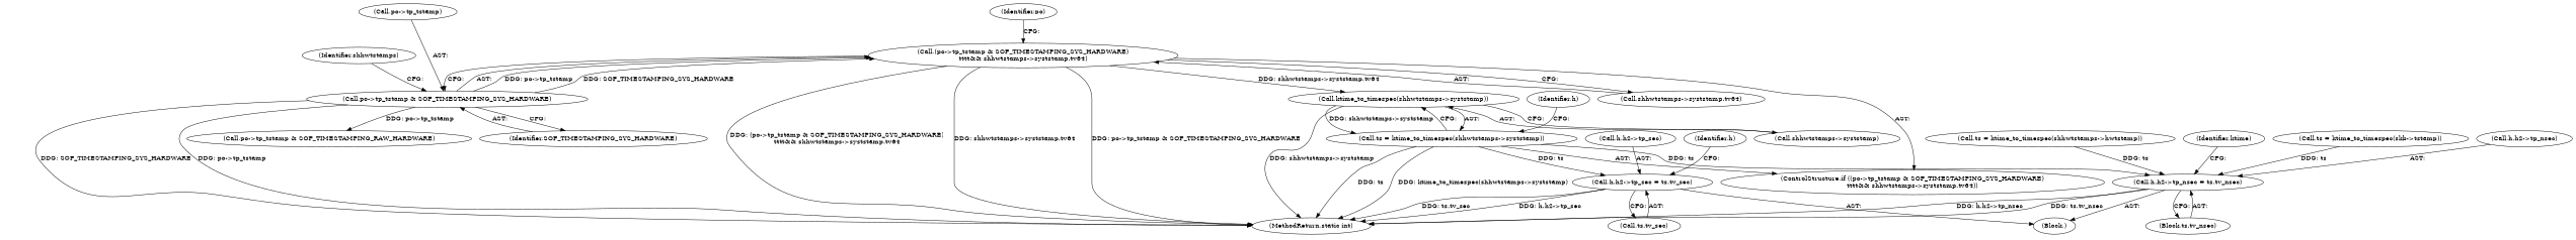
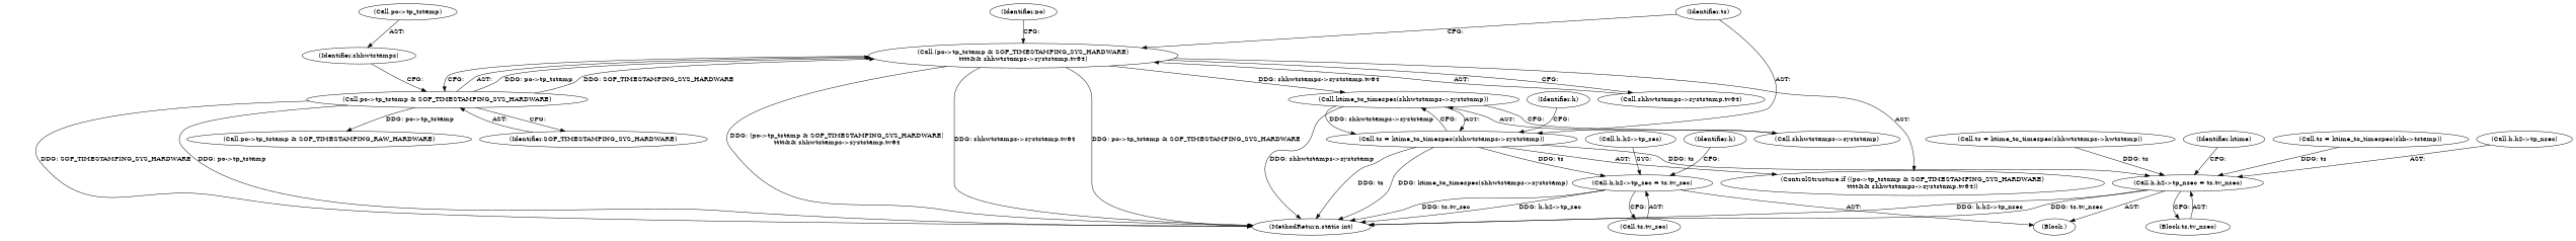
  digraph {
    n1 [label="(Call,(po->tp_tstamp & SOF_TIMESTAMPING_SYS_HARDWARE)\n\t\t\t\t&& shhwtstamps->syststamp.tv64)"]
    n2 [label="(Call,po->tp_tstamp & SOF_TIMESTAMPING_SYS_HARDWARE)"]
    n3 [label="(Call,ktime_to_timespec(shhwtstamps->syststamp))"]
    n4 [label="(Call,shhwtstamps->syststamp.tv64)"]
    n5 [label="(MethodReturn,static int)"]
    n6 [label="(ControlStructure,if ((po->tp_tstamp & SOF_TIMESTAMPING_SYS_HARDWARE)\n\t\t\t\t&& shhwtstamps->syststamp.tv64))"]
    n7 [label="(Call,po->tp_tstamp & SOF_TIMESTAMPING_RAW_HARDWARE)"]
    n8 [label="(Identifier,SOF_TIMESTAMPING_SYS_HARDWARE)"]
    n9 [label="(Call,ts = ktime_to_timespec(shhwtstamps->syststamp))"]
    n10 [label="(Call,shhwtstamps->syststamp)"]
    n11 [label="(Call,h.h2->tp_sec = ts.tv_sec)"]
    n12 [label="(Call,h.h2->tp_nsec = ts.tv_nsec)"]
    n13 [label="(Block,)"]
    n14 [label="(Call,ts.tv_sec)"]
    n15 [label="(Block,ts.tv_nsec)"]
    n16 [label="(Identifier,ktime)"]
    n17 [label="(Call,ts = ktime_to_timespec(skb->tstamp))"]
    n18 [label="(Call,po->tp_tstamp)"]
    n19 [label="(Call,h.h2->tp_sec)"]
    n20 [label="(Identifier,po)"]
    n21 [label="(Identifier,shhwtstamps)"]
    n22 [label="(Call,h.h2->tp_nsec)"]
    n23 [label="(Call,ts = ktime_to_timespec(shhwtstamps->hwtstamp))"]
    n24 [label="(Identifier,h)"]
    n25 [label="(Identifier,h)"]
+   n26 [label="(Identifier,ts)"]
    n1 -> n2 [label="CFG: "]
    n1 -> n3 [label="DDG: shhwtstamps->syststamp.tv64"]
    n1 -> n4 [label="CFG: "]
    n1 -> n5 [label="DDG: (po->tp_tstamp & SOF_TIMESTAMPING_SYS_HARDWARE)\n\t\t\t\t&& shhwtstamps->syststamp.tv64"]
    n1 -> n5 [label="DDG: shhwtstamps->syststamp.tv64"]
    n1 -> n5 [label="DDG: po->tp_tstamp & SOF_TIMESTAMPING_SYS_HARDWARE"]
    n1 -> n6 [label="AST: "]
    n2 -> n1 [label="AST: "]
    n2 -> n1 [label="DDG: po->tp_tstamp"]
    n2 -> n1 [label="DDG: SOF_TIMESTAMPING_SYS_HARDWARE"]
    n2 -> n5 [label="DDG: po->tp_tstamp"]
    n2 -> n5 [label="DDG: SOF_TIMESTAMPING_SYS_HARDWARE"]
    n2 -> n7 [label="DDG: po->tp_tstamp"]
    n2 -> n8 [label="CFG: "]
    n3 -> n5 [label="DDG: shhwtstamps->syststamp"]
    n3 -> n9 [label="AST: "]
    n3 -> n9 [label="DDG: shhwtstamps->syststamp"]
    n3 -> n10 [label="CFG: "]
    n4 -> n1 [label="AST: "]
    n8 -> n2 [label="AST: "]
    n9 -> n3 [label="CFG: "]
    n9 -> n5 [label="DDG: ts"]
    n9 -> n5 [label="DDG: ktime_to_timespec(shhwtstamps->syststamp)"]
    n9 -> n6 [label="AST: "]
    n9 -> n11 [label="DDG: ts"]
    n9 -> n12 [label="DDG: ts"]
    n10 -> n3 [label="AST: "]
    n11 -> n5 [label="DDG: h.h2->tp_sec"]
    n11 -> n5 [label="DDG: ts.tv_sec"]
    n11 -> n13 [label="AST: "]
    n11 -> n14 [label="CFG: "]
    n12 -> n5 [label="DDG: h.h2->tp_nsec"]
    n12 -> n5 [label="DDG: ts.tv_nsec"]
    n12 -> n13 [label="AST: "]
    n12 -> n15 [label="CFG: "]
    n14 -> n11 [label="AST: "]
    n15 -> n12 [label="AST: "]
    n16 -> n12 [label="CFG: "]
    n17 -> n12 [label="DDG: ts"]
-   n18 -> n2 [label="AST: "]
-   n19 -> n11 [label="AST: "]
+   n18 -> n21 [label="AST: "]
+   n19 -> n11 [label="SYS: "]
    n20 -> n1 [label="CFG: "]
    n21 -> n2 [label="CFG: "]
    n22 -> n12 [label="AST: "]
    n23 -> n12 [label="DDG: ts"]
    n24 -> n9 [label="CFG: "]
    n25 -> n11 [label="CFG: "]
+   n26 -> n1 [label="CFG: "]
+   n26 -> n9 [label="AST: "]
  }
